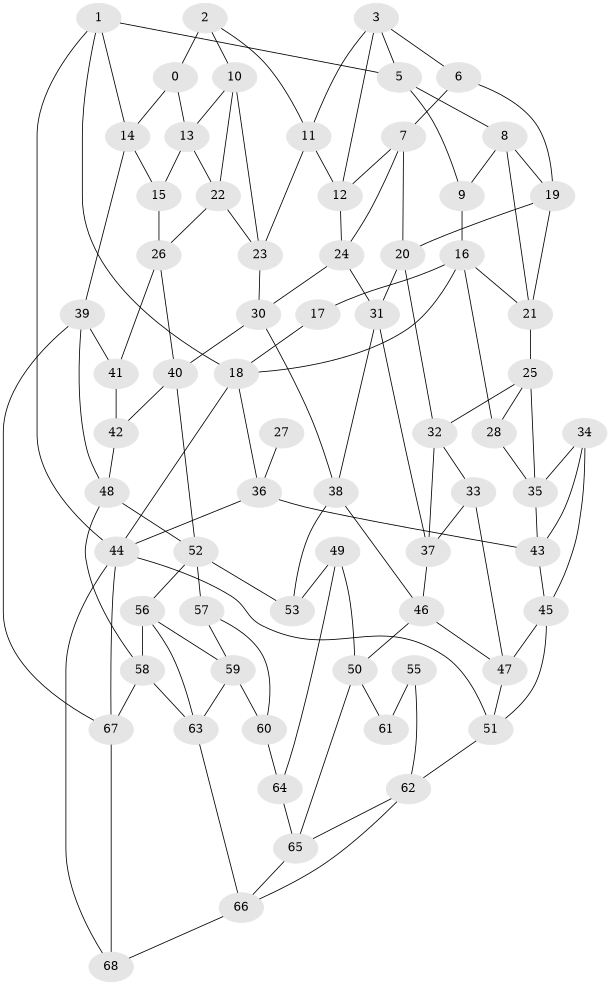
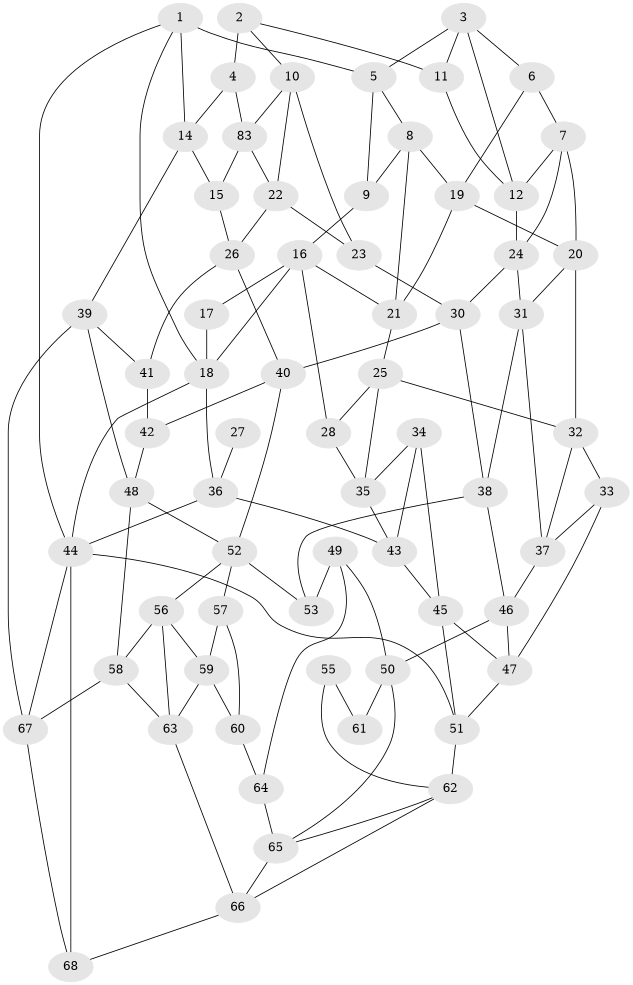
  graph {
    node [color=gray90 style=filled]
    edge [weight=1.0]
    1
    5
    14
    18
    44
    8
    9
    15
    39
    36
    67
    51
    68
    2
-   4 [label=0]
+   4
    10
    11
-   13
+   13 [label=83]
    22
    23
    12
    3
    6
    7
    19
    24
    21
    16
    20
    31
    32
    30
    25
    17
    28
    26
    41
    48
    40
    35
    43
    38
    37
    33
    42
    52
    27
    46
    53
    47
    34
    45
    50
    58
    56
    57
    62
    61
    65
    63
    49
    64
    66
    59
    60
    55
    1 -- 5
    1 -- 14
    1 -- 18
    1 -- 44
    5 -- 8
    5 -- 9
    14 -- 15
    14 -- 39
    18 -- 44
    18 -- 36
    44 -- 67
    44 -- 51
    44 -- 68
    8 -- 9
    8 -- 19
    8 -- 21
    9 -- 16
    15 -- 26
    39 -- 67
    39 -- 41
    39 -- 48
    36 -- 44
    36 -- 43
    67 -- 68
    51 -- 62
    2 -- 4 [weight=2.0]
    2 -- 10
    2 -- 11
    4 -- 14
    4 -- 13
    10 -- 13
    10 -- 22
    10 -- 23
-   11 -- 23
    11 -- 12
    13 -- 15
    13 -- 22
    22 -- 23
    22 -- 26
    23 -- 30
    12 -- 24
    3 -- 5
    3 -- 11
    3 -- 12
    3 -- 6
    6 -- 7
    6 -- 19
    7 -- 12
    7 -- 24
    7 -- 20
    19 -- 21
    19 -- 20
    24 -- 31
    24 -- 30
    21 -- 25
    16 -- 18
    16 -- 21
    16 -- 17
    16 -- 28
    20 -- 31
    20 -- 32
    31 -- 38
    31 -- 37
    32 -- 37
    32 -- 33
    30 -- 40
    30 -- 38
    25 -- 32
    25 -- 28
    25 -- 35
    17 -- 18
    28 -- 35
    26 -- 41
    26 -- 40
    41 -- 42 [weight=2.0]
    48 -- 52
    48 -- 58
    40 -- 42
    40 -- 52
    35 -- 43
    43 -- 45
    38 -- 46
    38 -- 53
    37 -- 46
    33 -- 37
    33 -- 47
    42 -- 48
    52 -- 53 [weight=2.0]
    52 -- 56
    52 -- 57
    27 -- 36
    46 -- 47
    46 -- 50
    47 -- 51
    34 -- 35
    34 -- 43
    34 -- 45
    45 -- 51
    45 -- 47
    50 -- 61 [weight=2.0]
    50 -- 65
    58 -- 67
    58 -- 63
    56 -- 58
    56 -- 63
    56 -- 59
    57 -- 59
    57 -- 60
    62 -- 65
    62 -- 66
    65 -- 66
    63 -- 66
    49 -- 53 [weight=2.0]
    49 -- 50
    49 -- 64
    64 -- 65
    66 -- 68
    59 -- 63
    59 -- 60
    60 -- 64 [weight=2.0]
    55 -- 62
    55 -- 61 [weight=2.0]
  }
